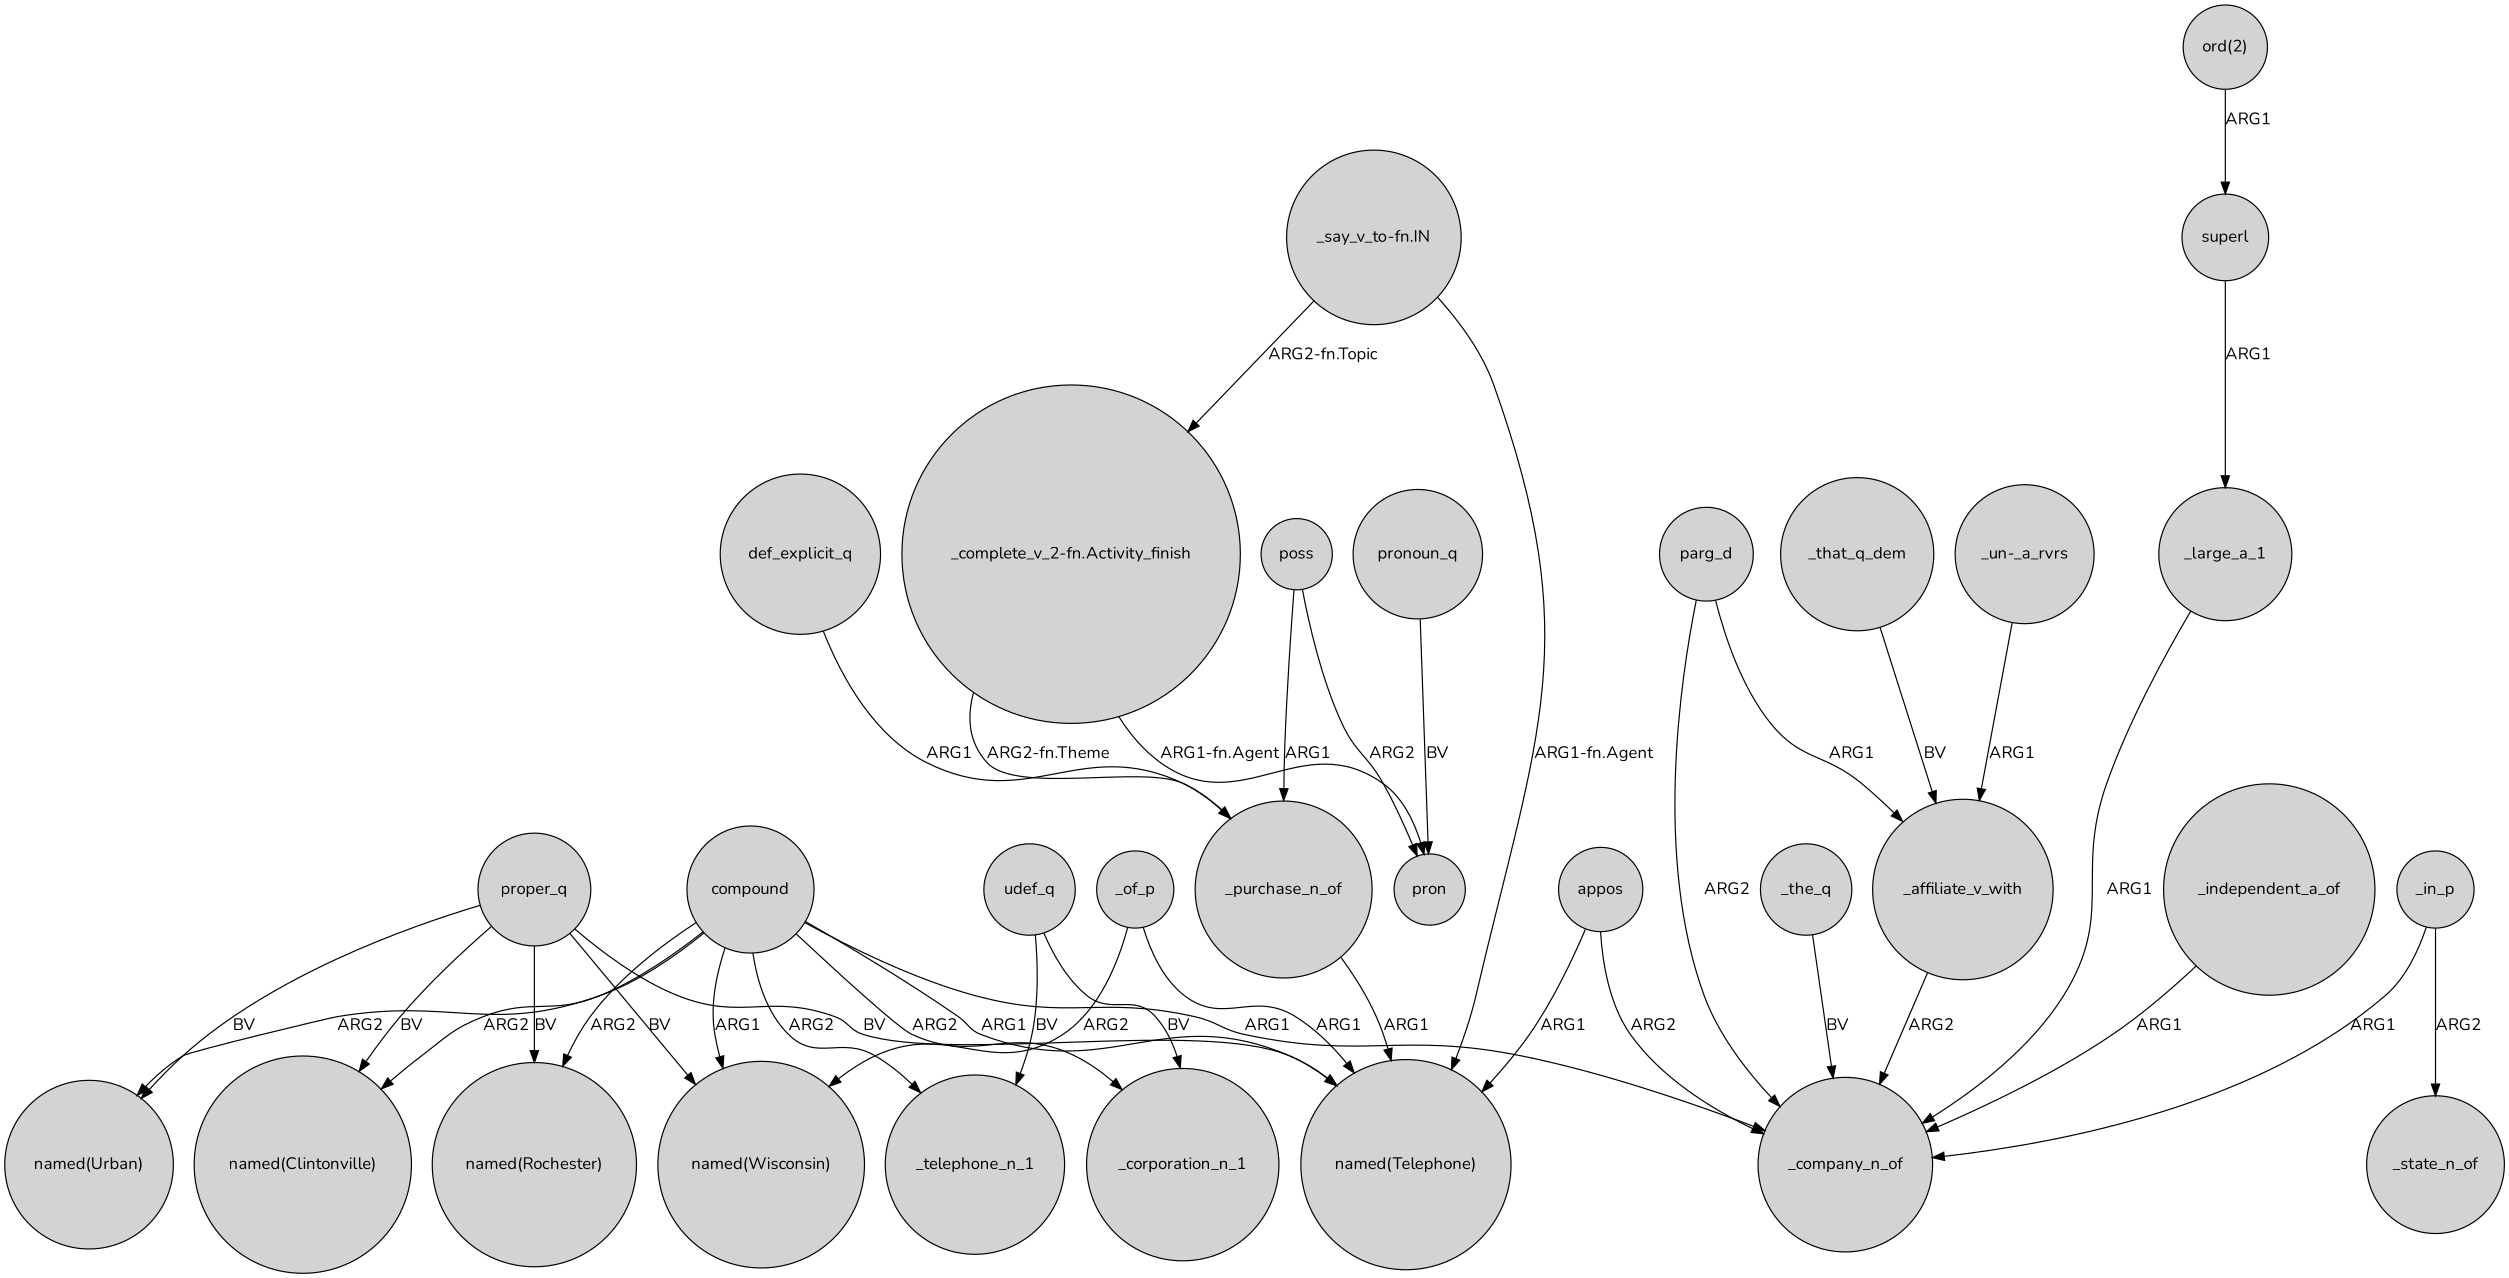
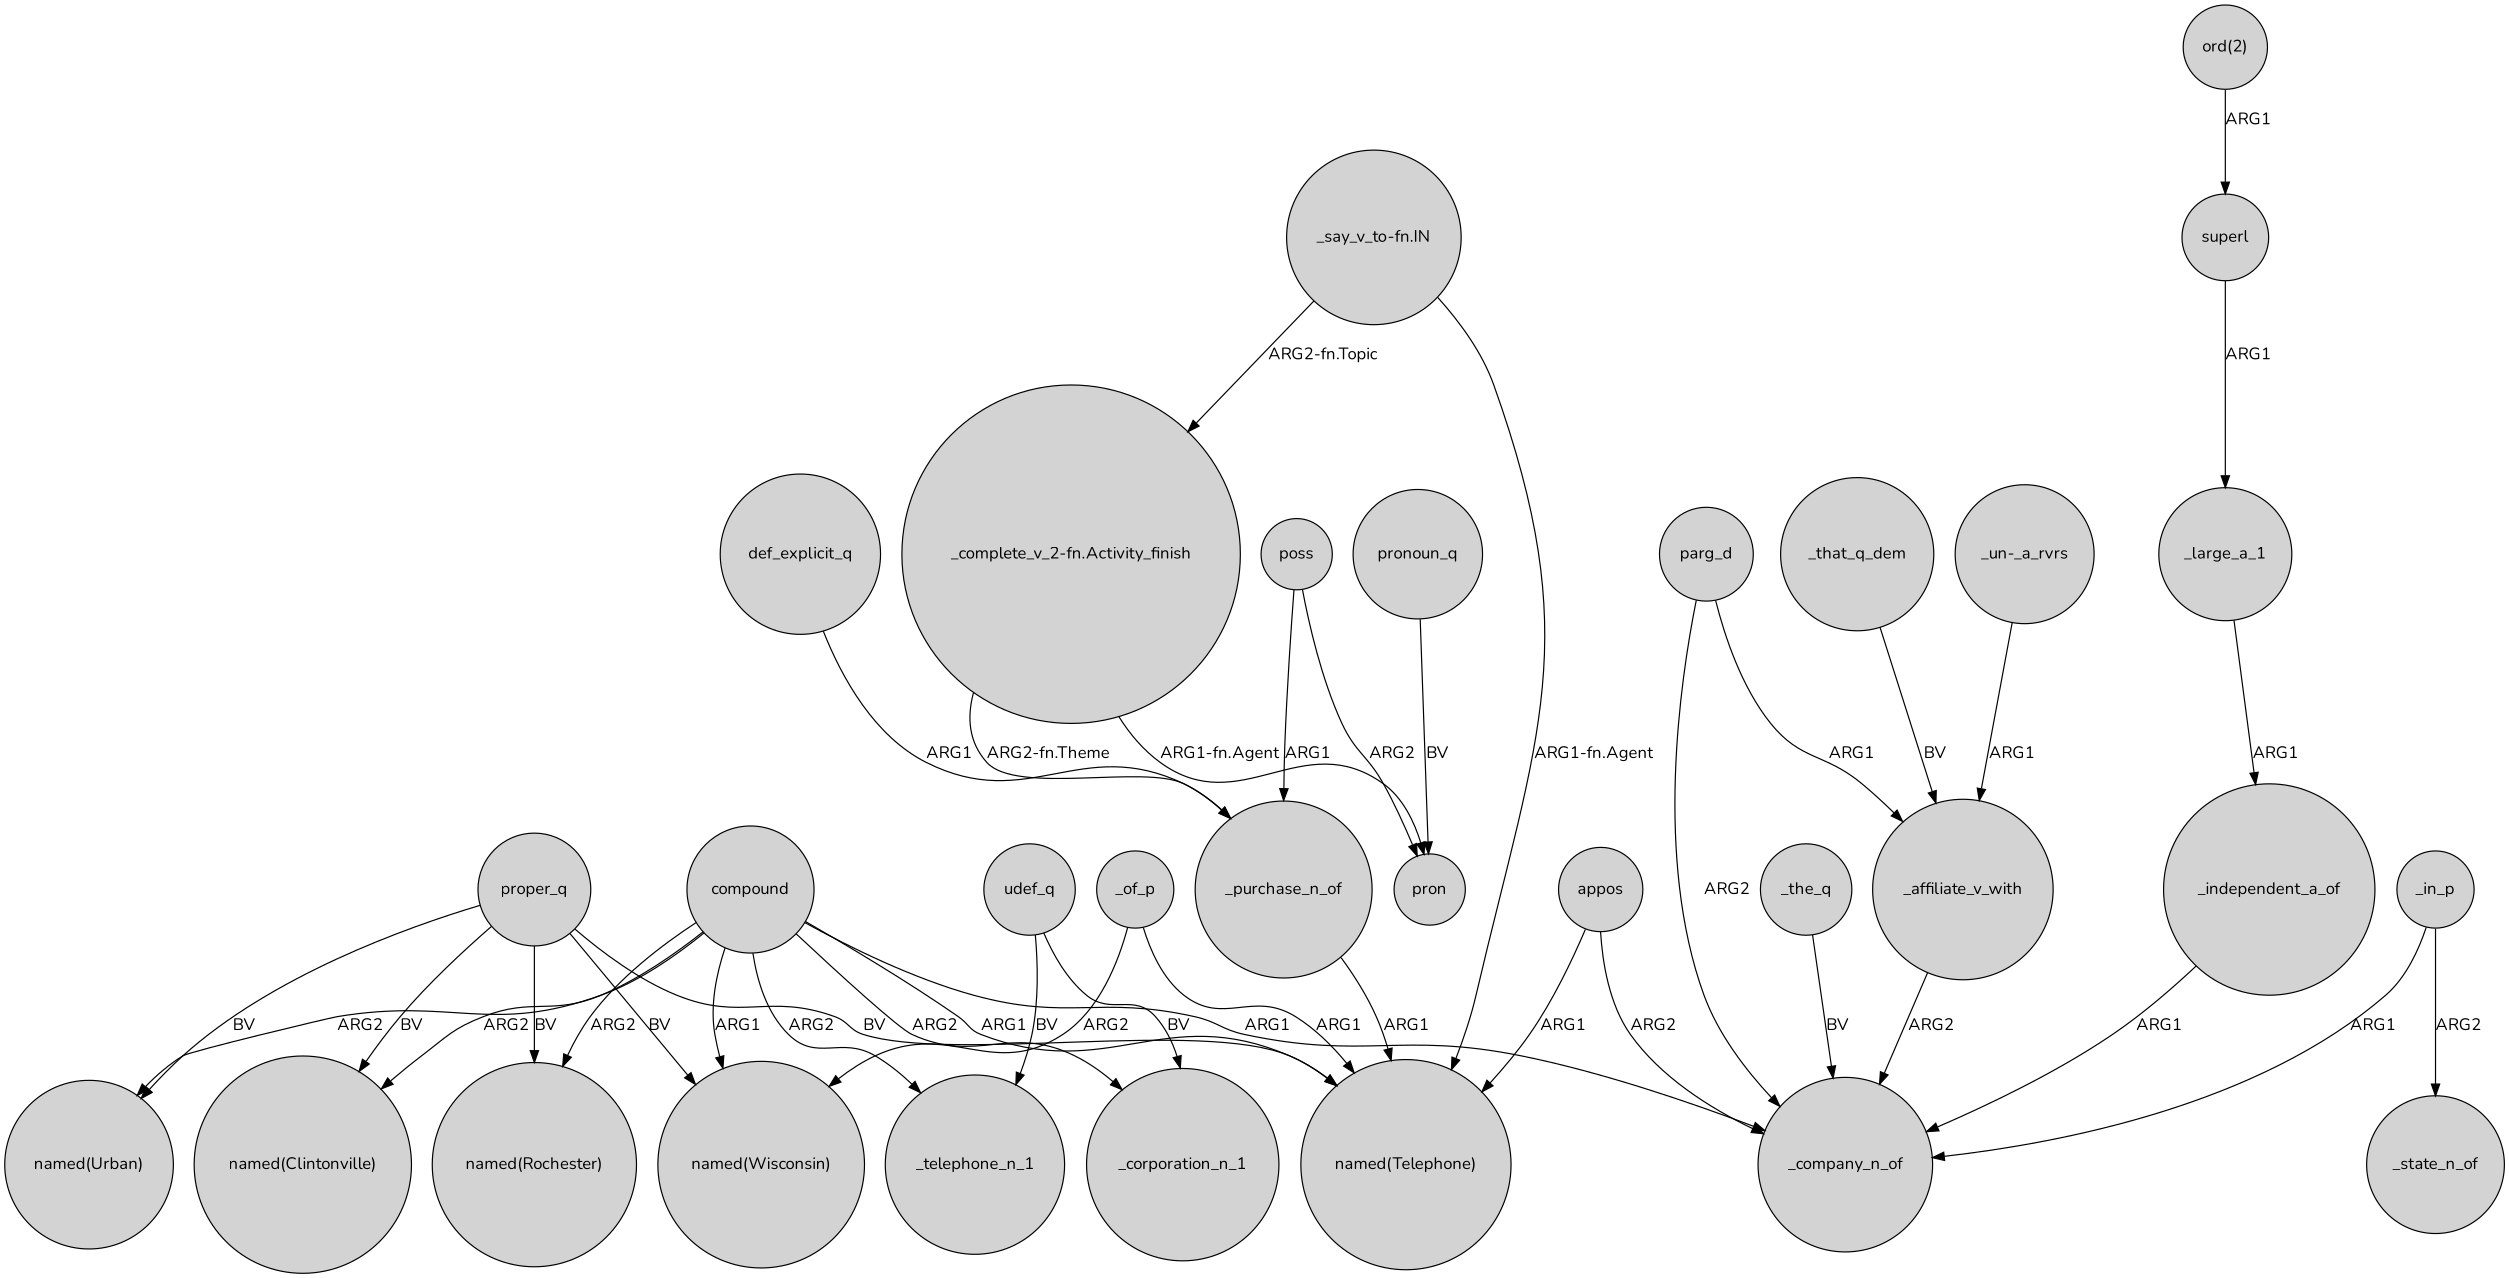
  digraph {
    fontname=Nunito
    node [fontname=Nunito shape=circle style=filled]
    edge [fontname=Nunito]
    superl
    _large_a_1
    _company_n_of
    proper_q
    "named(Rochester)"
    "named(Clintonville)"
    "named(Telephone)"
    "named(Urban)"
    "named(Wisconsin)"
    compound
    _telephone_n_1
    _corporation_n_1
    "ord(2)"
    _independent_a_of
    poss
    pron
    _purchase_n_of
    "_say_v_to-fn.IN"
    "_complete_v_2-fn.Activity_finish"
    _affiliate_v_with
    _that_q_dem
    udef_q
    _of_p
    appos
    def_explicit_q
    _in_p
    _state_n_of
    _the_q
    pronoun_q
    parg_d
    "_un-_a_rvrs"
    superl -> _large_a_1 [label=ARG1]
-   _large_a_1 -> _company_n_of [label=ARG1]
+   _large_a_1 -> _independent_a_of [label=ARG1]
    proper_q -> "named(Rochester)" [label=BV]
    proper_q -> "named(Clintonville)" [label=BV]
    proper_q -> "named(Telephone)" [label=BV]
    proper_q -> "named(Urban)" [label=BV]
    proper_q -> "named(Wisconsin)" [label=BV]
    compound -> _company_n_of [label=ARG1]
    compound -> "named(Rochester)" [label=ARG2]
    compound -> "named(Clintonville)" [label=ARG2]
    compound -> "named(Telephone)" [label=ARG1]
    compound -> "named(Urban)" [label=ARG2]
    compound -> "named(Wisconsin)" [label=ARG1]
    compound -> _telephone_n_1 [label=ARG2]
    compound -> _corporation_n_1 [label=ARG2]
    "ord(2)" -> superl [label=ARG1]
    _independent_a_of -> _company_n_of [label=ARG1]
    poss -> pron [label=ARG2]
    poss -> _purchase_n_of [label=ARG1]
    _purchase_n_of -> "named(Telephone)" [label=ARG1]
    "_say_v_to-fn.IN" -> "named(Telephone)" [label="ARG1-fn.Agent"]
    "_say_v_to-fn.IN" -> "_complete_v_2-fn.Activity_finish" [label="ARG2-fn.Topic"]
    "_complete_v_2-fn.Activity_finish" -> pron [label="ARG1-fn.Agent"]
    "_complete_v_2-fn.Activity_finish" -> _purchase_n_of [label="ARG2-fn.Theme"]
    _affiliate_v_with -> _company_n_of [label=ARG2]
    _that_q_dem -> _affiliate_v_with [label=BV]
    udef_q -> _telephone_n_1 [label=BV]
    udef_q -> _corporation_n_1 [label=BV]
    _of_p -> "named(Telephone)" [label=ARG1]
    _of_p -> "named(Wisconsin)" [label=ARG2]
    appos -> _company_n_of [label=ARG2]
    appos -> "named(Telephone)" [label=ARG1]
    def_explicit_q -> _purchase_n_of [label=ARG1]
    _in_p -> _company_n_of [label=ARG1]
    _in_p -> _state_n_of [label=ARG2]
    _the_q -> _company_n_of [label=BV]
    pronoun_q -> pron [label=BV]
    parg_d -> _company_n_of [label=ARG2]
    parg_d -> _affiliate_v_with [label=ARG1]
    "_un-_a_rvrs" -> _affiliate_v_with [label=ARG1]
  }
